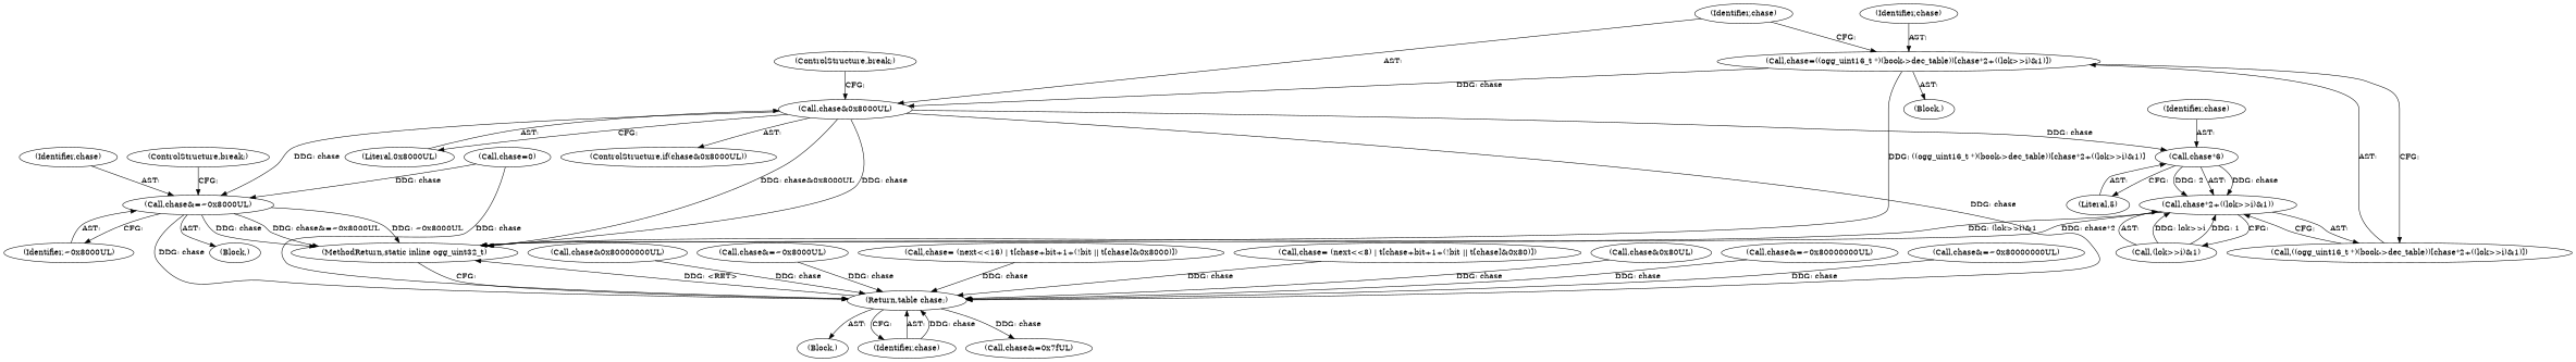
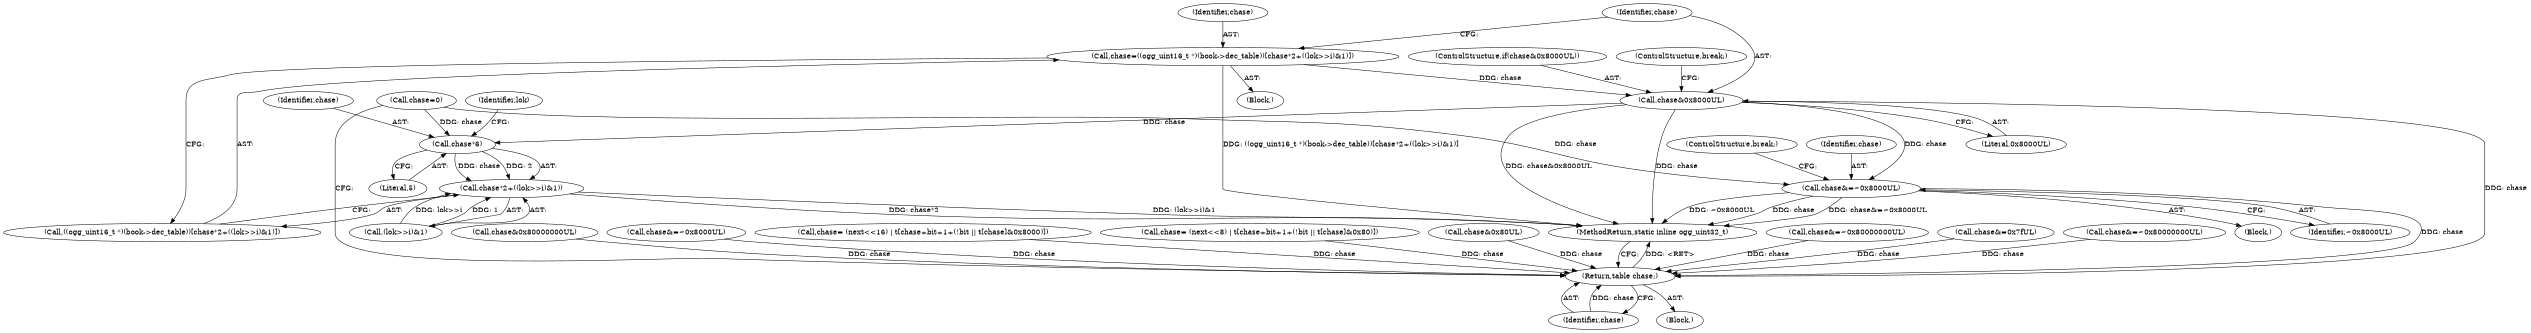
  digraph {
    n1 [label="(Call,chase=((ogg_uint16_t *)(book->dec_table))[chase*2+((lok>>i)&1)])"]
    n2 [label="(Call,chase&0x8000UL)"]
    n3 [label="(Block,)"]
    n4 [label="(MethodReturn,static inline ogg_uint32_t)"]
    n5 [label="(Call,((ogg_uint16_t *)(book->dec_table))[chase*2+((lok>>i)&1)])"]
    n6 [label="(Call,chase*6)"]
    n7 [label="(Call,chase&=~0x8000UL)"]
    n8 [label="(Return,table chase;)"]
    n9 [label="(ControlStructure,if(chase&0x8000UL))"]
    n10 [label="(Literal,0x8000UL)"]
    n11 [label="(Call,chase*2+((lok>>i)&1))"]
    n12 [label="(Literal,5)"]
    n13 [label="(Block,)"]
    n14 [label="(Identifier,~0x8000UL)"]
    n15 [label="(Identifier,chase)"]
    n16 [label="(Block,)"]
    n17 [label="(Call,(lok>>i)&1)"]
    n18 [label="(ControlStructure,break;)"]
    n19 [label="(Call,chase&0x80000000UL)"]
    n20 [label="(Identifier,chase)"]
    n21 [label="(ControlStructure,break;)"]
    n22 [label="(Call,chase&=~0x8000UL)"]
    n23 [label="(Identifier,chase)"]
    n24 [label="(Call,chase= (next<<16) | t[chase+bit+1+(!bit || t[chase]&0x8000)])"]
    n25 [label="(Identifier,chase)"]
+   n26 [label="(Identifier,lok)"]
    n27 [label="(Call,chase= (next<<8) | t[chase+bit+1+(!bit || t[chase]&0x80)])"]
    n28 [label="(Call,chase&0x80UL)"]
    n29 [label="(Call,chase=0)"]
    n30 [label="(Call,chase&=~0x80000000UL)"]
    n31 [label="(Call,chase&=0x7fUL)"]
    n32 [label="(Call,chase&=~0x80000000UL)"]
    n33 [label="(Identifier,chase)"]
    n1 -> n2 [label="DDG: chase"]
    n1 -> n3 [label="AST: "]
    n1 -> n4 [label="DDG: ((ogg_uint16_t *)(book->dec_table))[chase*2+((lok>>i)&1)]"]
    n1 -> n5 [label="CFG: "]
    n2 -> n4 [label="DDG: chase&0x8000UL"]
    n2 -> n4 [label="DDG: chase"]
    n2 -> n6 [label="DDG: chase"]
    n2 -> n7 [label="DDG: chase"]
    n2 -> n8 [label="DDG: chase"]
-   n2 -> n9 [label="AST: "]
+   n9 -> n2 [label="AST: "]
    n2 -> n10 [label="CFG: "]
    n4 -> n8 [label="CFG: "]
    n5 -> n1 [label="AST: "]
    n5 -> n11 [label="CFG: "]
    n6 -> n11 [label="AST: "]
    n6 -> n11 [label="DDG: chase"]
    n6 -> n11 [label="DDG: 2"]
    n6 -> n12 [label="CFG: "]
    n7 -> n4 [label="DDG: ~0x8000UL"]
    n7 -> n4 [label="DDG: chase"]
    n7 -> n4 [label="DDG: chase&=~0x8000UL"]
    n7 -> n8 [label="DDG: chase"]
    n7 -> n13 [label="AST: "]
    n7 -> n14 [label="CFG: "]
    n8 -> n4 [label="DDG: <RET>"]
    n8 -> n15 [label="CFG: "]
    n8 -> n16 [label="AST: "]
    n10 -> n2 [label="AST: "]
    n11 -> n4 [label="DDG: (lok>>i)&1"]
    n11 -> n4 [label="DDG: chase*2"]
    n11 -> n5 [label="AST: "]
-   n11 -> n17 [label="CFG: "]
+   n11 -> n17 [label="AST: "]
    n12 -> n6 [label="AST: "]
    n14 -> n7 [label="AST: "]
    n15 -> n8 [label="AST: "]
    n15 -> n8 [label="DDG: chase"]
    n17 -> n11 [label="AST: "]
    n17 -> n11 [label="DDG: lok>>i"]
    n17 -> n11 [label="DDG: 1"]
    n18 -> n2 [label="CFG: "]
    n19 -> n8 [label="DDG: chase"]
    n20 -> n1 [label="AST: "]
    n21 -> n7 [label="CFG: "]
    n22 -> n8 [label="DDG: chase"]
    n23 -> n1 [label="CFG: "]
    n23 -> n2 [label="AST: "]
    n24 -> n8 [label="DDG: chase"]
    n25 -> n7 [label="AST: "]
+   n26 -> n6 [label="CFG: "]
    n27 -> n8 [label="DDG: chase"]
    n28 -> n8 [label="DDG: chase"]
+   n29 -> n6 [label="DDG: chase"]
    n29 -> n7 [label="DDG: chase"]
-   n29 -> n8 [label="DDG: chase"]
+   n29 -> n8 [label="CFG: "]
    n30 -> n8 [label="DDG: chase"]
-   n8 -> n31 [label="DDG: chase"]
+   n31 -> n8 [label="DDG: chase"]
    n32 -> n8 [label="DDG: chase"]
    n33 -> n6 [label="AST: "]
  }
